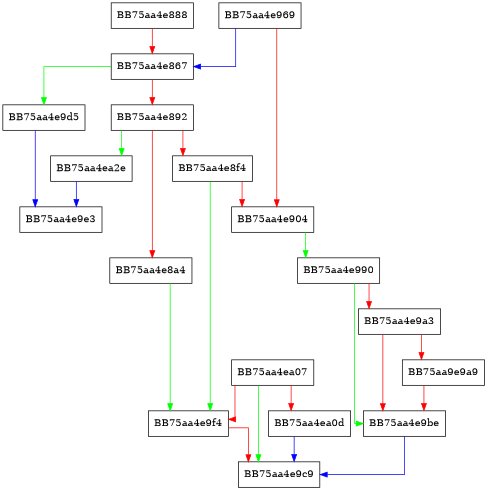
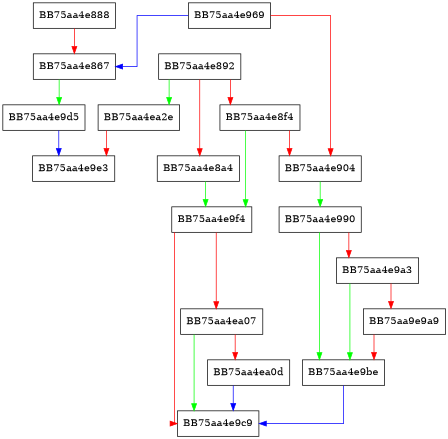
  digraph {
    splines=ortho
    node [shape=box]
    edge [color=red]
    n1 [label=BB75aa4e888]
    BB75aa4e867
    BB75aa4e9d5
    BB75aa4e892
    BB75aa4e9e3
    BB75aa4ea2e
    BB75aa4e8a4
    BB75aa4e8f4
    BB75aa4e9f4
    BB75aa4e9c9
    BB75aa4ea07
    BB75aa4e904
    BB75aa4ea0d
    BB75aa4e990
    BB75aa4e9be
    BB75aa4e9a3
    BB75aa4e969
    n18 [label=BB75aa9e9a9]
    n1 -> BB75aa4e867
    BB75aa4e867 -> BB75aa4e9d5 [color=green]
-   BB75aa4e867 -> BB75aa4e892
    BB75aa4e9d5 -> BB75aa4e9e3 [color=blue]
    BB75aa4e892 -> BB75aa4ea2e [color=green]
    BB75aa4e892 -> BB75aa4e8a4
    BB75aa4e892 -> BB75aa4e8f4
-   BB75aa4ea2e -> BB75aa4e9e3 [color=blue]
+   BB75aa4ea2e -> BB75aa4e9e3
    BB75aa4e8a4 -> BB75aa4e9f4 [color=green]
    BB75aa4e8f4 -> BB75aa4e9f4 [color=green]
    BB75aa4e8f4 -> BB75aa4e904
    BB75aa4e9f4 -> BB75aa4e9c9
-   BB75aa4ea07 -> BB75aa4e9f4
+   BB75aa4e9f4 -> BB75aa4ea07
    BB75aa4ea07 -> BB75aa4e9c9 [color=green]
    BB75aa4ea07 -> BB75aa4ea0d
    BB75aa4e904 -> BB75aa4e990 [color=green]
    BB75aa4ea0d -> BB75aa4e9c9 [color=blue]
    BB75aa4e990 -> BB75aa4e9be [color=green]
    BB75aa4e990 -> BB75aa4e9a3
    BB75aa4e9be -> BB75aa4e9c9 [color=blue]
-   BB75aa4e9a3 -> BB75aa4e9be
+   BB75aa4e9a3 -> BB75aa4e9be [color=green]
    BB75aa4e9a3 -> n18
    BB75aa4e969 -> BB75aa4e867 [color=blue]
    BB75aa4e969 -> BB75aa4e904
    n18 -> BB75aa4e9be
  }
